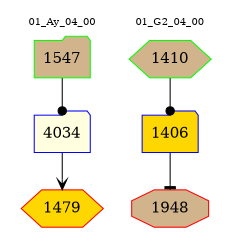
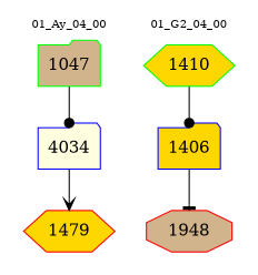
  digraph {
    node [color=green fillcolor=gold shape=folder style=filled]
    edge [arrowhead=dot color=black]
-   n1 [fillcolor=tan label=1547]
+   n1 [fillcolor=tan label=1047]
    n2 [color=blue fillcolor=lightyellow label=4034]
    n3 [color=red label=1479 shape=hexagon]
-   n4 [fillcolor=tan label=1410 shape=hexagon]
+   n4 [label=1410 shape=hexagon]
    n5 [color=blue label=1406]
    n6 [color=red fillcolor=tan label=1948 shape=octagon]
    subgraph cluster_1 {
      color=white
      fontsize=10
      label="01_Ay_04_00"
      n1
      n2
      n3
    }
    subgraph cluster_2 {
      color=white
      fontsize=10
      label="01_G2_04_00"
      n4
      n5
      n6
    }
    n1 -> n2
    n2 -> n3 [arrowhead=vee]
    n4 -> n5
    n5 -> n6 [arrowhead=tee]
  }
